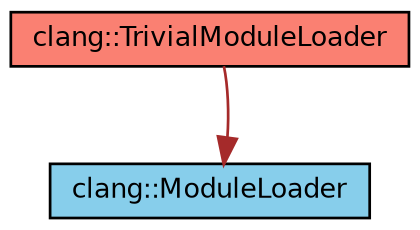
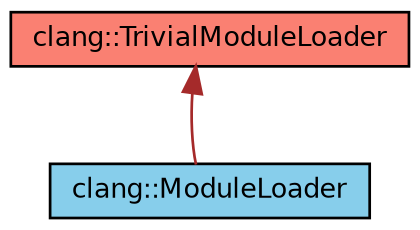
  digraph {
    node [color=black fontname=Helvetica fontsize=10 shape=record style=filled]
    n1 [fillcolor=salmon fontcolor=black height=0.2 label="clang::TrivialModuleLoader" width=0.4]
    n2 [height=0.2 label="clang::ModuleLoader" width=0.4 fillcolor=skyblue]
-   n2 -> n1 [color=brown dir=back fontname=Helvetica fontsize=10 labelfontname=Helvetica labelfontsize=10 style=solid]
+   n1 -> n2 [color=brown dir=back fontname=Helvetica fontsize=10 labelfontname=Helvetica labelfontsize=10 style=solid]
  }
